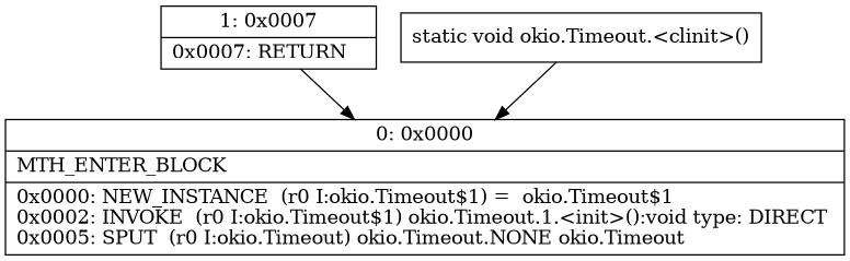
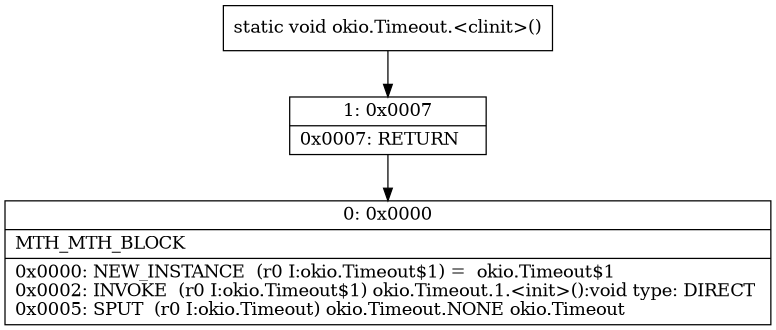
  digraph {
    node [shape=record]
-   n1 [label="{0\:\ 0x0000|MTH_ENTER_BLOCK\l|0x0000: NEW_INSTANCE  (r0 I:okio.Timeout$1) =  okio.Timeout$1 \l0x0002: INVOKE  (r0 I:okio.Timeout$1) okio.Timeout.1.\<init\>():void type: DIRECT \l0x0005: SPUT  (r0 I:okio.Timeout) okio.Timeout.NONE okio.Timeout \l}"]
+   n1 [label="{0\:\ 0x0000|MTH_MTH_BLOCK\l|0x0000: NEW_INSTANCE  (r0 I:okio.Timeout$1) =  okio.Timeout$1 \l0x0002: INVOKE  (r0 I:okio.Timeout$1) okio.Timeout.1.\<init\>():void type: DIRECT \l0x0005: SPUT  (r0 I:okio.Timeout) okio.Timeout.NONE okio.Timeout \l}"]
    n2 [label="{1\:\ 0x0007|0x0007: RETURN   \l}"]
    n3 [label="{static void okio.Timeout.\<clinit\>() }"]
    n2 -> n1
-   n3 -> n1
+   n3 -> n2
  }
